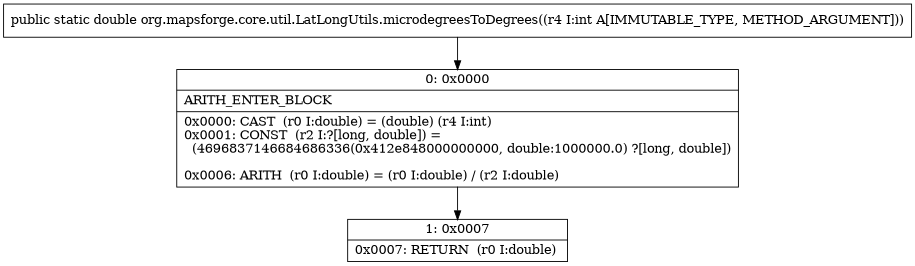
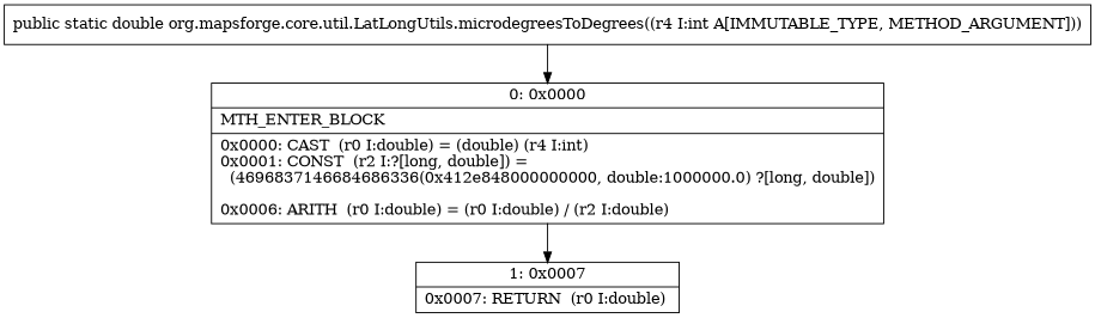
  digraph {
    node [shape=record]
-   n1 [label="{0\:\ 0x0000|ARITH_ENTER_BLOCK\l|0x0000: CAST  (r0 I:double) = (double) (r4 I:int) \l0x0001: CONST  (r2 I:?[long, double]) = \l  (4696837146684686336(0x412e848000000000, double:1000000.0) ?[long, double])\l \l0x0006: ARITH  (r0 I:double) = (r0 I:double) \/ (r2 I:double) \l}"]
+   n1 [label="{0\:\ 0x0000|MTH_ENTER_BLOCK\l|0x0000: CAST  (r0 I:double) = (double) (r4 I:int) \l0x0001: CONST  (r2 I:?[long, double]) = \l  (4696837146684686336(0x412e848000000000, double:1000000.0) ?[long, double])\l \l0x0006: ARITH  (r0 I:double) = (r0 I:double) \/ (r2 I:double) \l}"]
    n2 [label="{1\:\ 0x0007|0x0007: RETURN  (r0 I:double) \l}"]
    n3 [label="{public static double org.mapsforge.core.util.LatLongUtils.microdegreesToDegrees((r4 I:int A[IMMUTABLE_TYPE, METHOD_ARGUMENT])) }"]
    n1 -> n2
    n3 -> n1
  }
